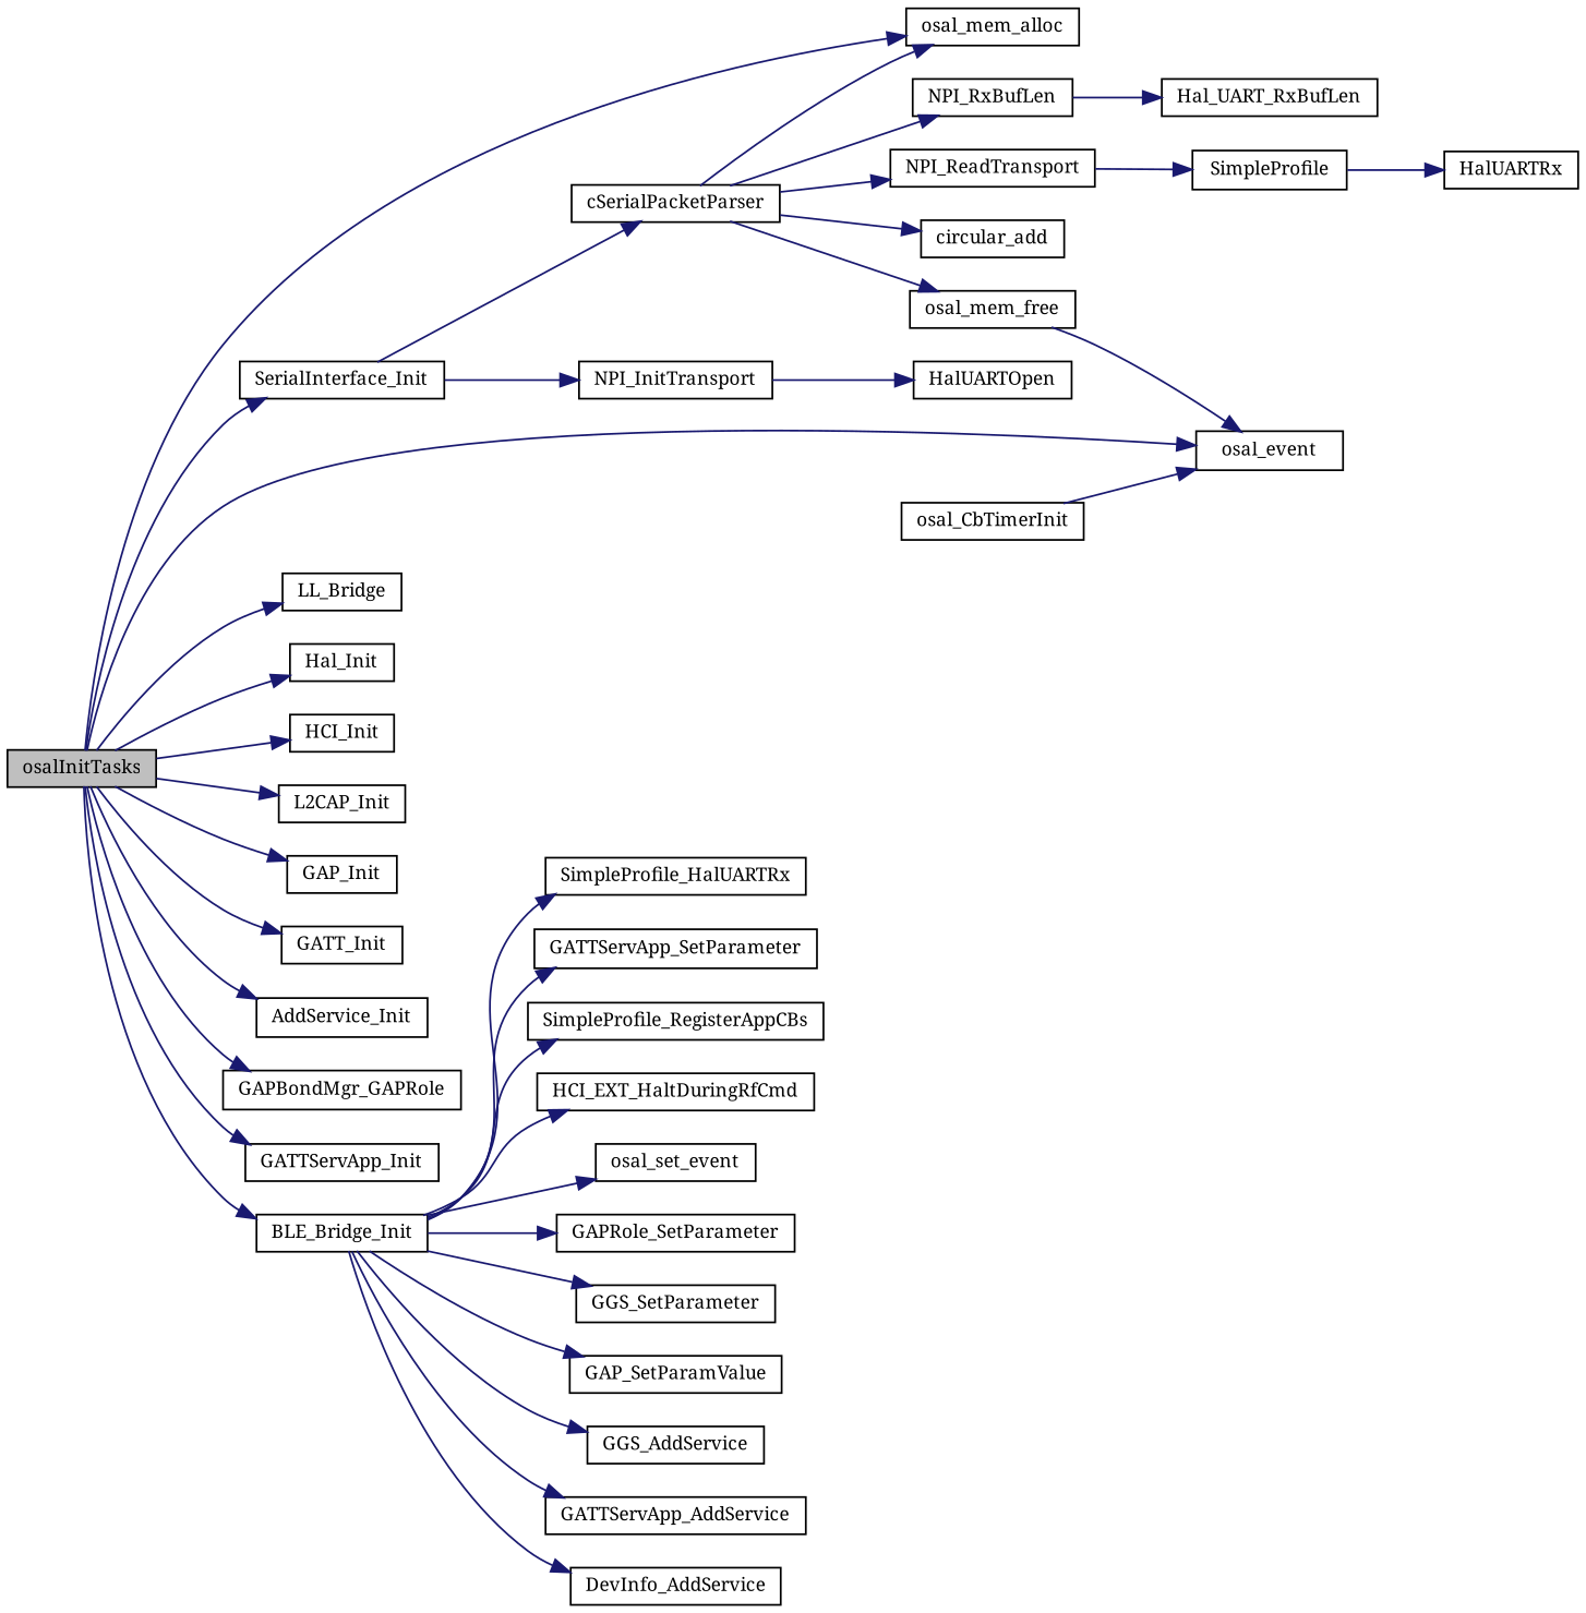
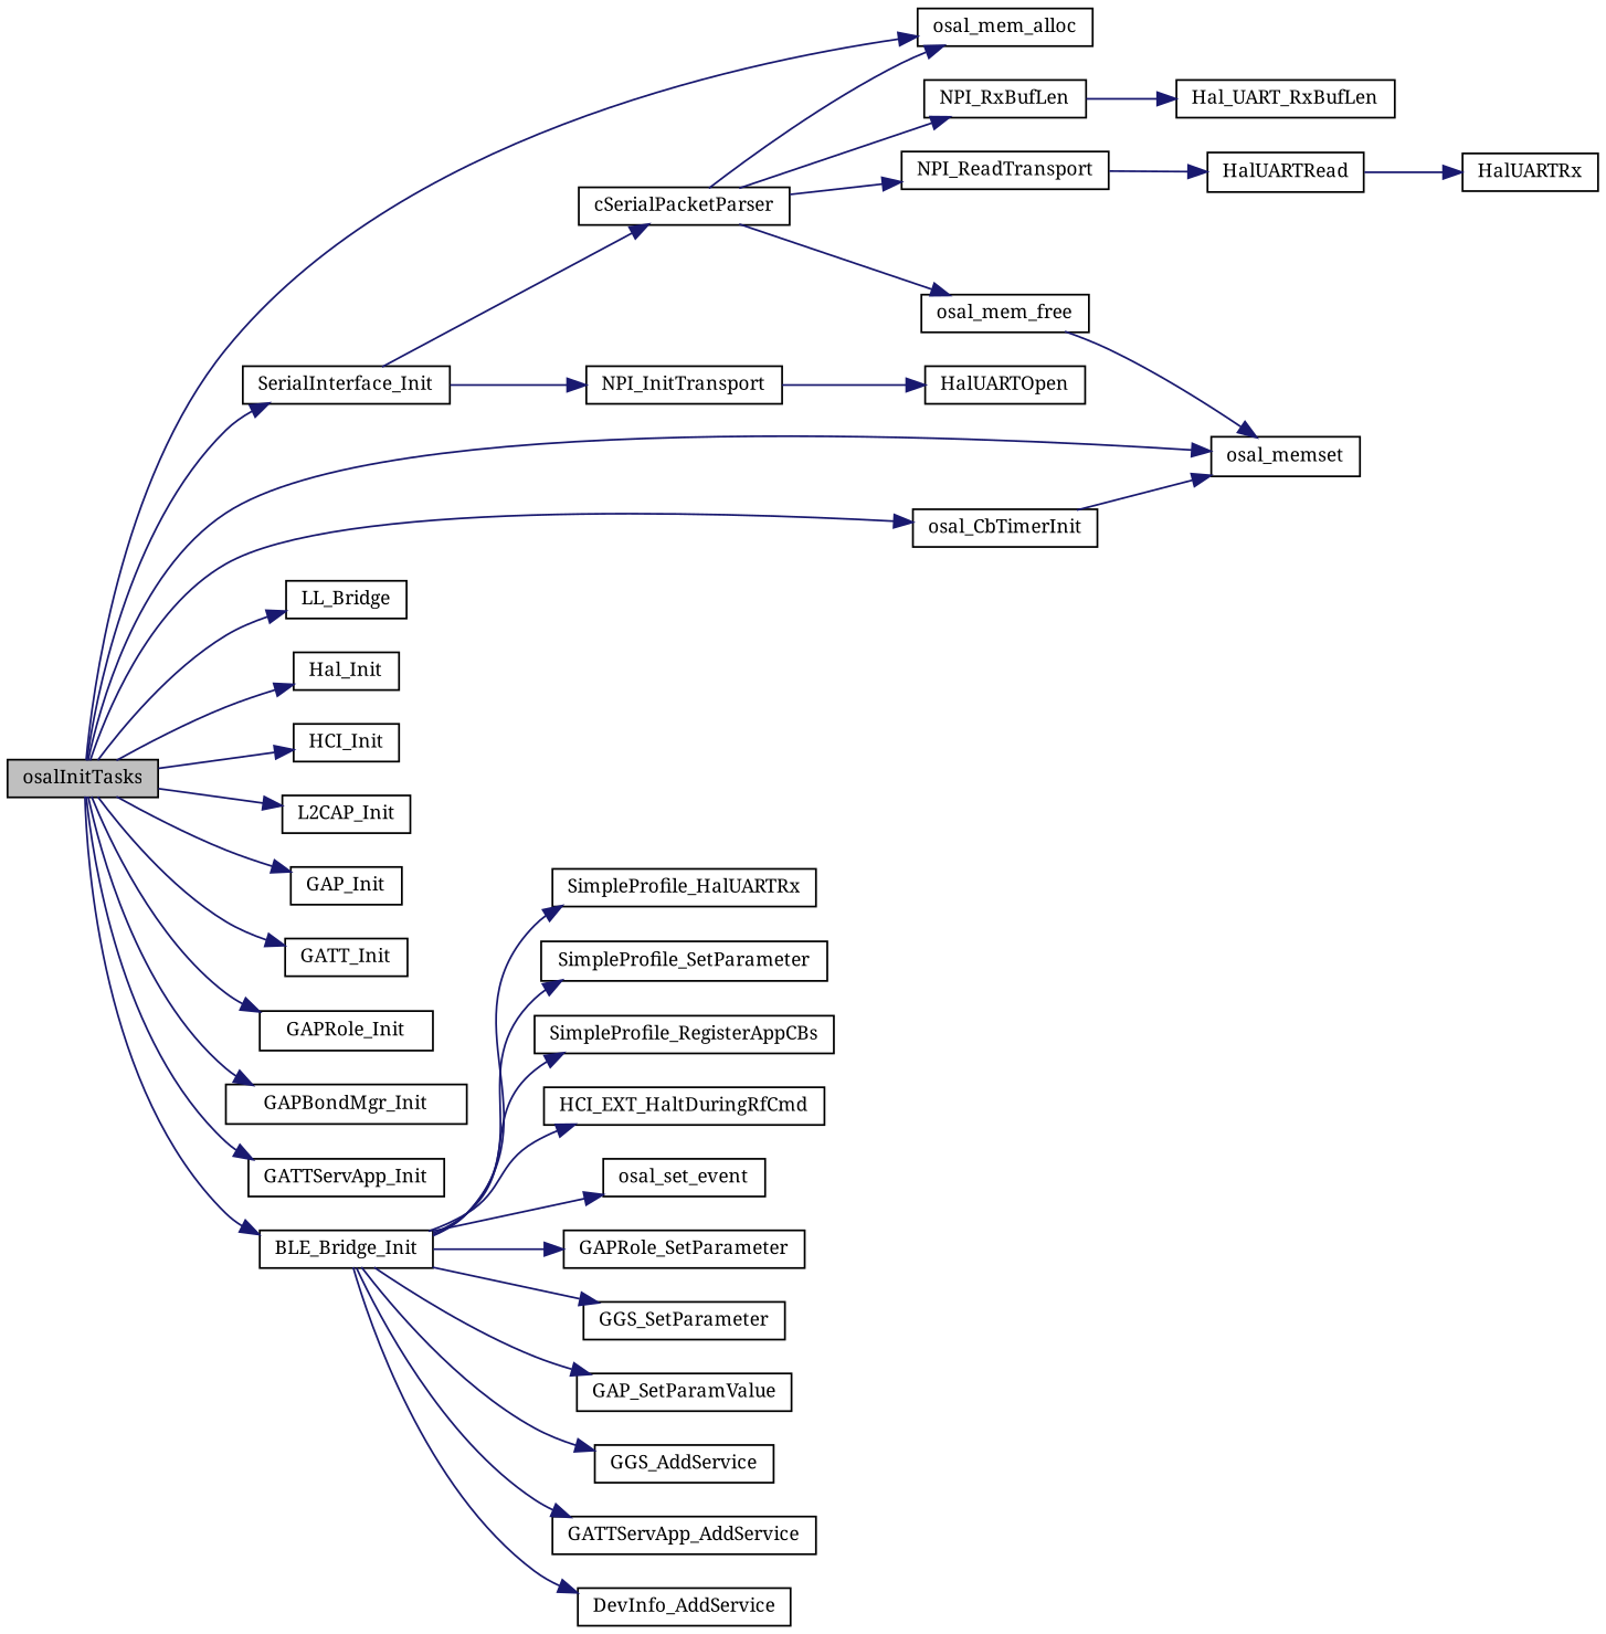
  digraph {
    fontname="Noto Serif"
    rankdir=LR
    node [color=black fillcolor=white fontname="Noto Serif" fontsize=10 shape=record style=filled]
    edge [color=midnightblue fontname="Noto Serif" fontsize=10 labelfontname=Helvetica labelfontsize=10 style=solid]
    n1 [fillcolor=grey75 fontcolor=black height=0.2 label=osalInitTasks width=0.4]
    n2 [height=0.2 label=osal_mem_alloc width=0.4]
-   n3 [height=0.2 label=osal_event width=0.4]
+   n3 [height=0.2 label=osal_memset width=0.4]
    n4 [height=0.2 label=LL_Bridge width=0.4]
    n5 [height=0.2 label=Hal_Init width=0.4]
    n6 [height=0.2 label=HCI_Init width=0.4]
    n7 [height=0.2 label=osal_CbTimerInit width=0.4]
    n8 [height=0.2 label=L2CAP_Init width=0.4]
    n9 [height=0.2 label=GAP_Init width=0.4]
    n10 [height=0.2 label=GATT_Init width=0.4]
-   n11 [height=0.2 label=AddService_Init width=0.4]
-   n12 [height=0.2 label=GAPBondMgr_GAPRole width=0.4]
+   n11 [height=0.2 label=GAPRole_Init width=0.4]
+   n12 [height=0.2 label=GAPBondMgr_Init width=0.4]
    n13 [height=0.2 label=GATTServApp_Init width=0.4]
    n14 [height=0.2 label=SerialInterface_Init width=0.4]
    n15 [height=0.2 label=BLE_Bridge_Init width=0.4]
    n16 [height=0.2 label=NPI_InitTransport width=0.4]
    n17 [height=0.2 label=cSerialPacketParser width=0.4]
    n18 [height=0.2 label=GAPRole_SetParameter width=0.4]
    n19 [height=0.2 label=GGS_SetParameter width=0.4]
    n20 [height=0.2 label=GAP_SetParamValue width=0.4]
    n21 [height=0.2 label=GGS_AddService width=0.4]
    n22 [height=0.2 label=GATTServApp_AddService width=0.4]
    n23 [height=0.2 label=DevInfo_AddService width=0.4]
    n24 [height=0.2 label=SimpleProfile_HalUARTRx width=0.4]
-   n25 [height=0.2 label=GATTServApp_SetParameter width=0.4]
+   n25 [height=0.2 label=SimpleProfile_SetParameter width=0.4]
    n26 [height=0.2 label=SimpleProfile_RegisterAppCBs width=0.4]
    n27 [height=0.2 label=HCI_EXT_HaltDuringRfCmd width=0.4]
    n28 [height=0.2 label=osal_set_event width=0.4]
    n29 [height=0.2 label=HalUARTOpen width=0.4]
    n30 [height=0.2 label=NPI_RxBufLen width=0.4]
    n31 [height=0.2 label=NPI_ReadTransport width=0.4]
-   n32 [height=0.2 label=circular_add width=0.4]
    n33 [height=0.2 label=osal_mem_free width=0.4]
    n34 [height=0.2 label=Hal_UART_RxBufLen width=0.4]
-   n35 [height=0.2 label=SimpleProfile width=0.4]
+   n35 [height=0.2 label=HalUARTRead width=0.4]
    n36 [height=0.2 label=HalUARTRx width=0.4]
    n1 -> n2
    n1 -> n3
    n1 -> n4
    n1 -> n5
    n1 -> n6
+   n1 -> n7
    n1 -> n8
    n1 -> n9
    n1 -> n10
    n1 -> n11
    n1 -> n12
    n1 -> n13
    n1 -> n14
    n1 -> n15
    n7 -> n3
    n14 -> n16
    n14 -> n17
    n15 -> n18
    n15 -> n19
    n15 -> n20
    n15 -> n21
    n15 -> n22
    n15 -> n23
    n15 -> n24
    n15 -> n25
    n15 -> n26
    n15 -> n27
    n15 -> n28
    n16 -> n29
    n17 -> n2
    n17 -> n30
    n17 -> n31
-   n17 -> n32
    n17 -> n33
    n30 -> n34
    n31 -> n35
    n33 -> n3
    n35 -> n36
  }
